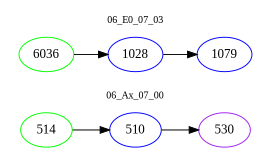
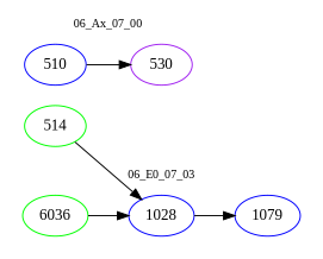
  digraph {
    fontname="Liberation Serif"
    rankdir=LR
    node [color=blue fontname="Liberation Serif"]
    edge [color=black fontname="Liberation Serif"]
    n1 [color=green label=514]
    n2 [label=510]
    n3 [color=purple label=530]
    n4 [color=green label=6036]
    n5 [label=1028]
    n6 [label=1079]
    subgraph cluster_1 {
      color=white
      fontsize=10
      label="06_Ax_07_00"
      n1
      n2
      n3
    }
    subgraph cluster_2 {
      color=white
      fontsize=10
      label="06_E0_07_03"
      n4
      n5
      n6
    }
-   n1 -> n2
+   n1 -> n5
    n2 -> n3
    n4 -> n5
    n5 -> n6
  }
